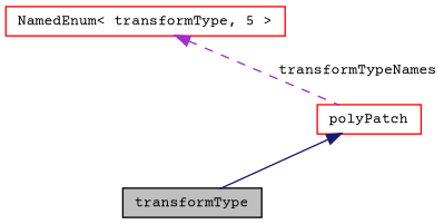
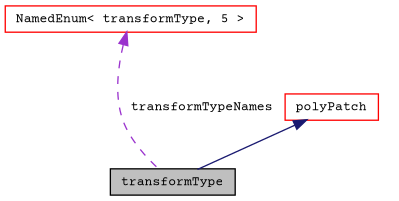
  digraph {
    fontname="Courier Prime"
    node [color=red fontname="Courier Prime" fontsize=10 shape=record]
    edge [dir=back fontname="Courier Prime" fontsize=10 labelfontname=Helvetica labelfontsize=10]
    n1 [color=black fillcolor=grey75 fontcolor=black height=0.2 label=transformType style=filled width=0.4]
    n2 [height=0.2 label=polyPatch width=0.4]
    n3 [height=0.2 label="NamedEnum\< transformType, 5 \>" width=0.4]
    n2 -> n1 [color=midnightblue style=solid]
-   n3 -> n2 [color=darkorchid3 label=" transformTypeNames" style=dashed]
+   n3 -> n1 [color=darkorchid3 label=" transformTypeNames" style=dashed]
  }
